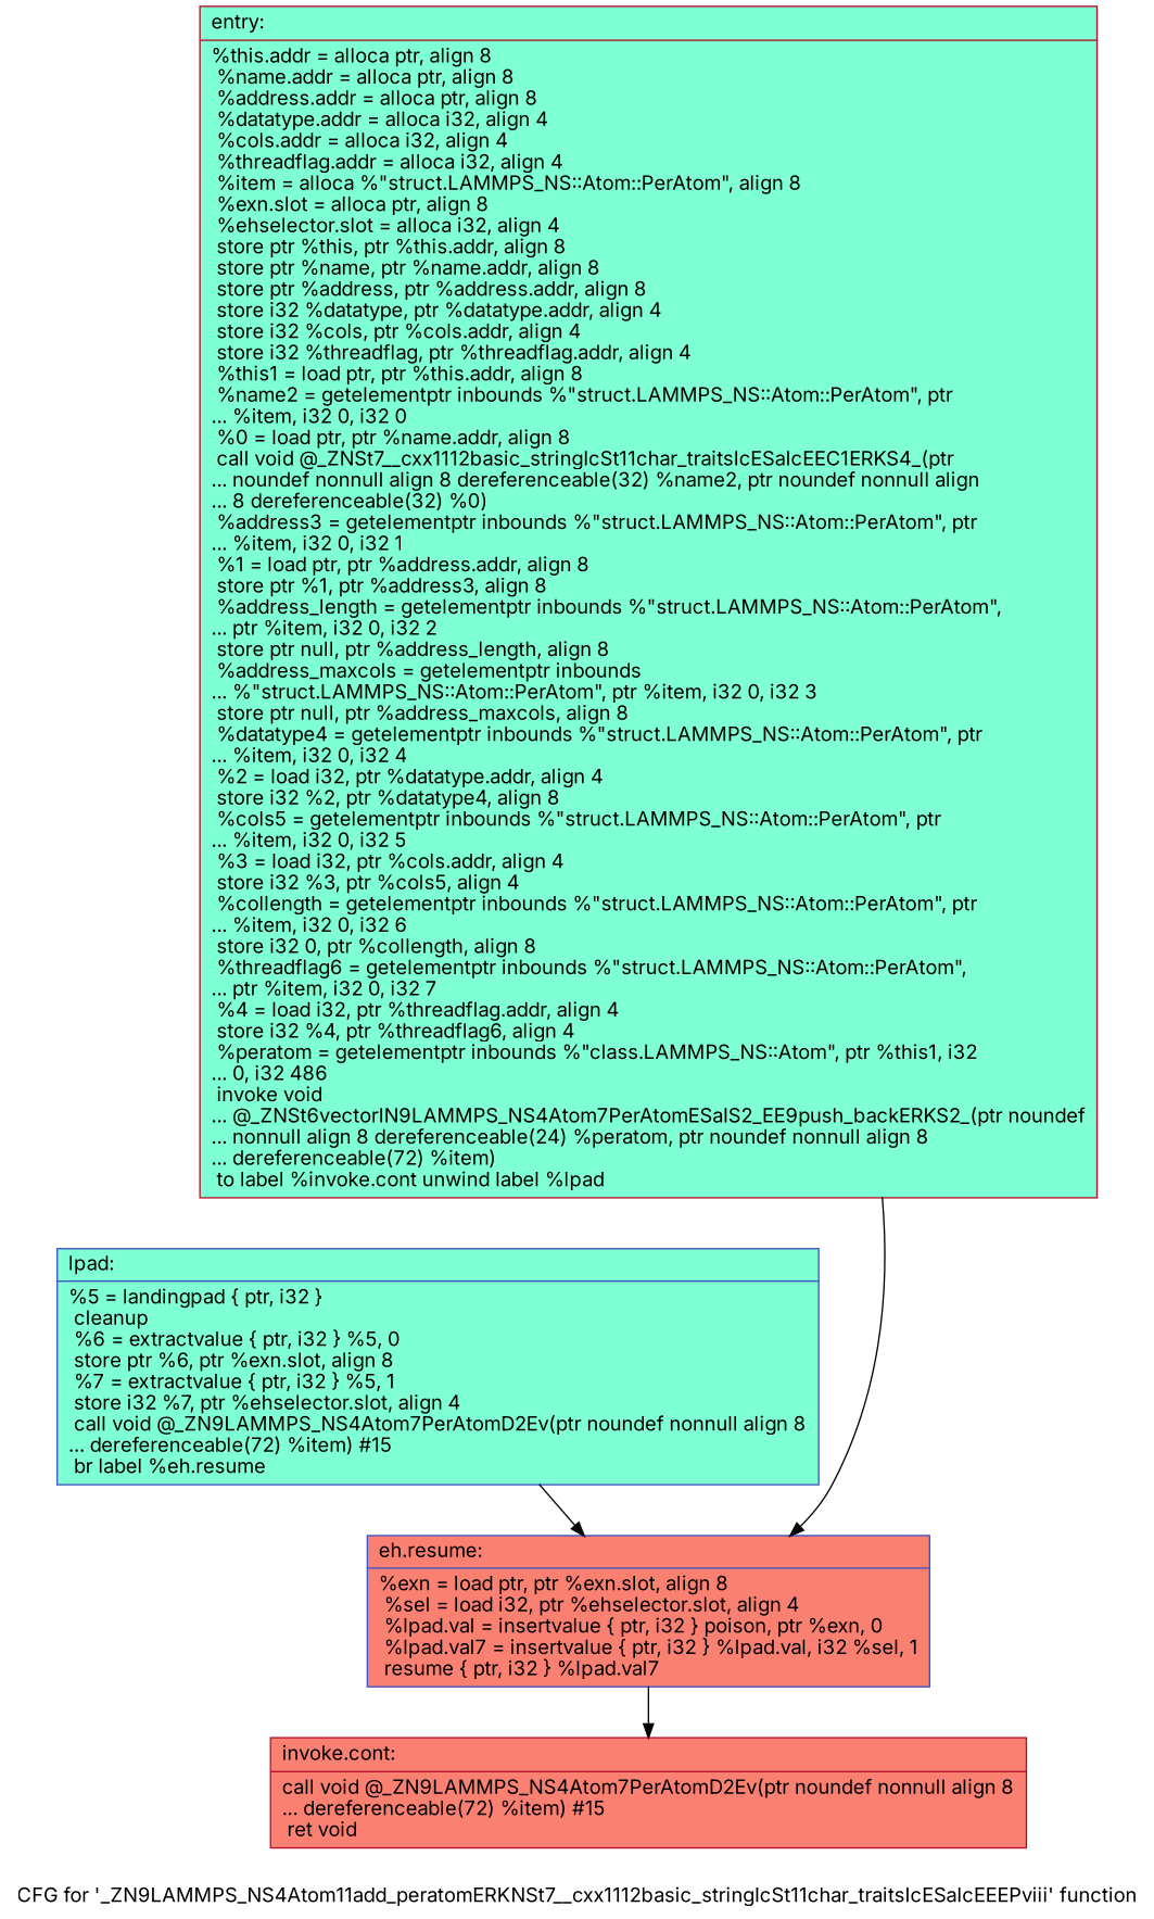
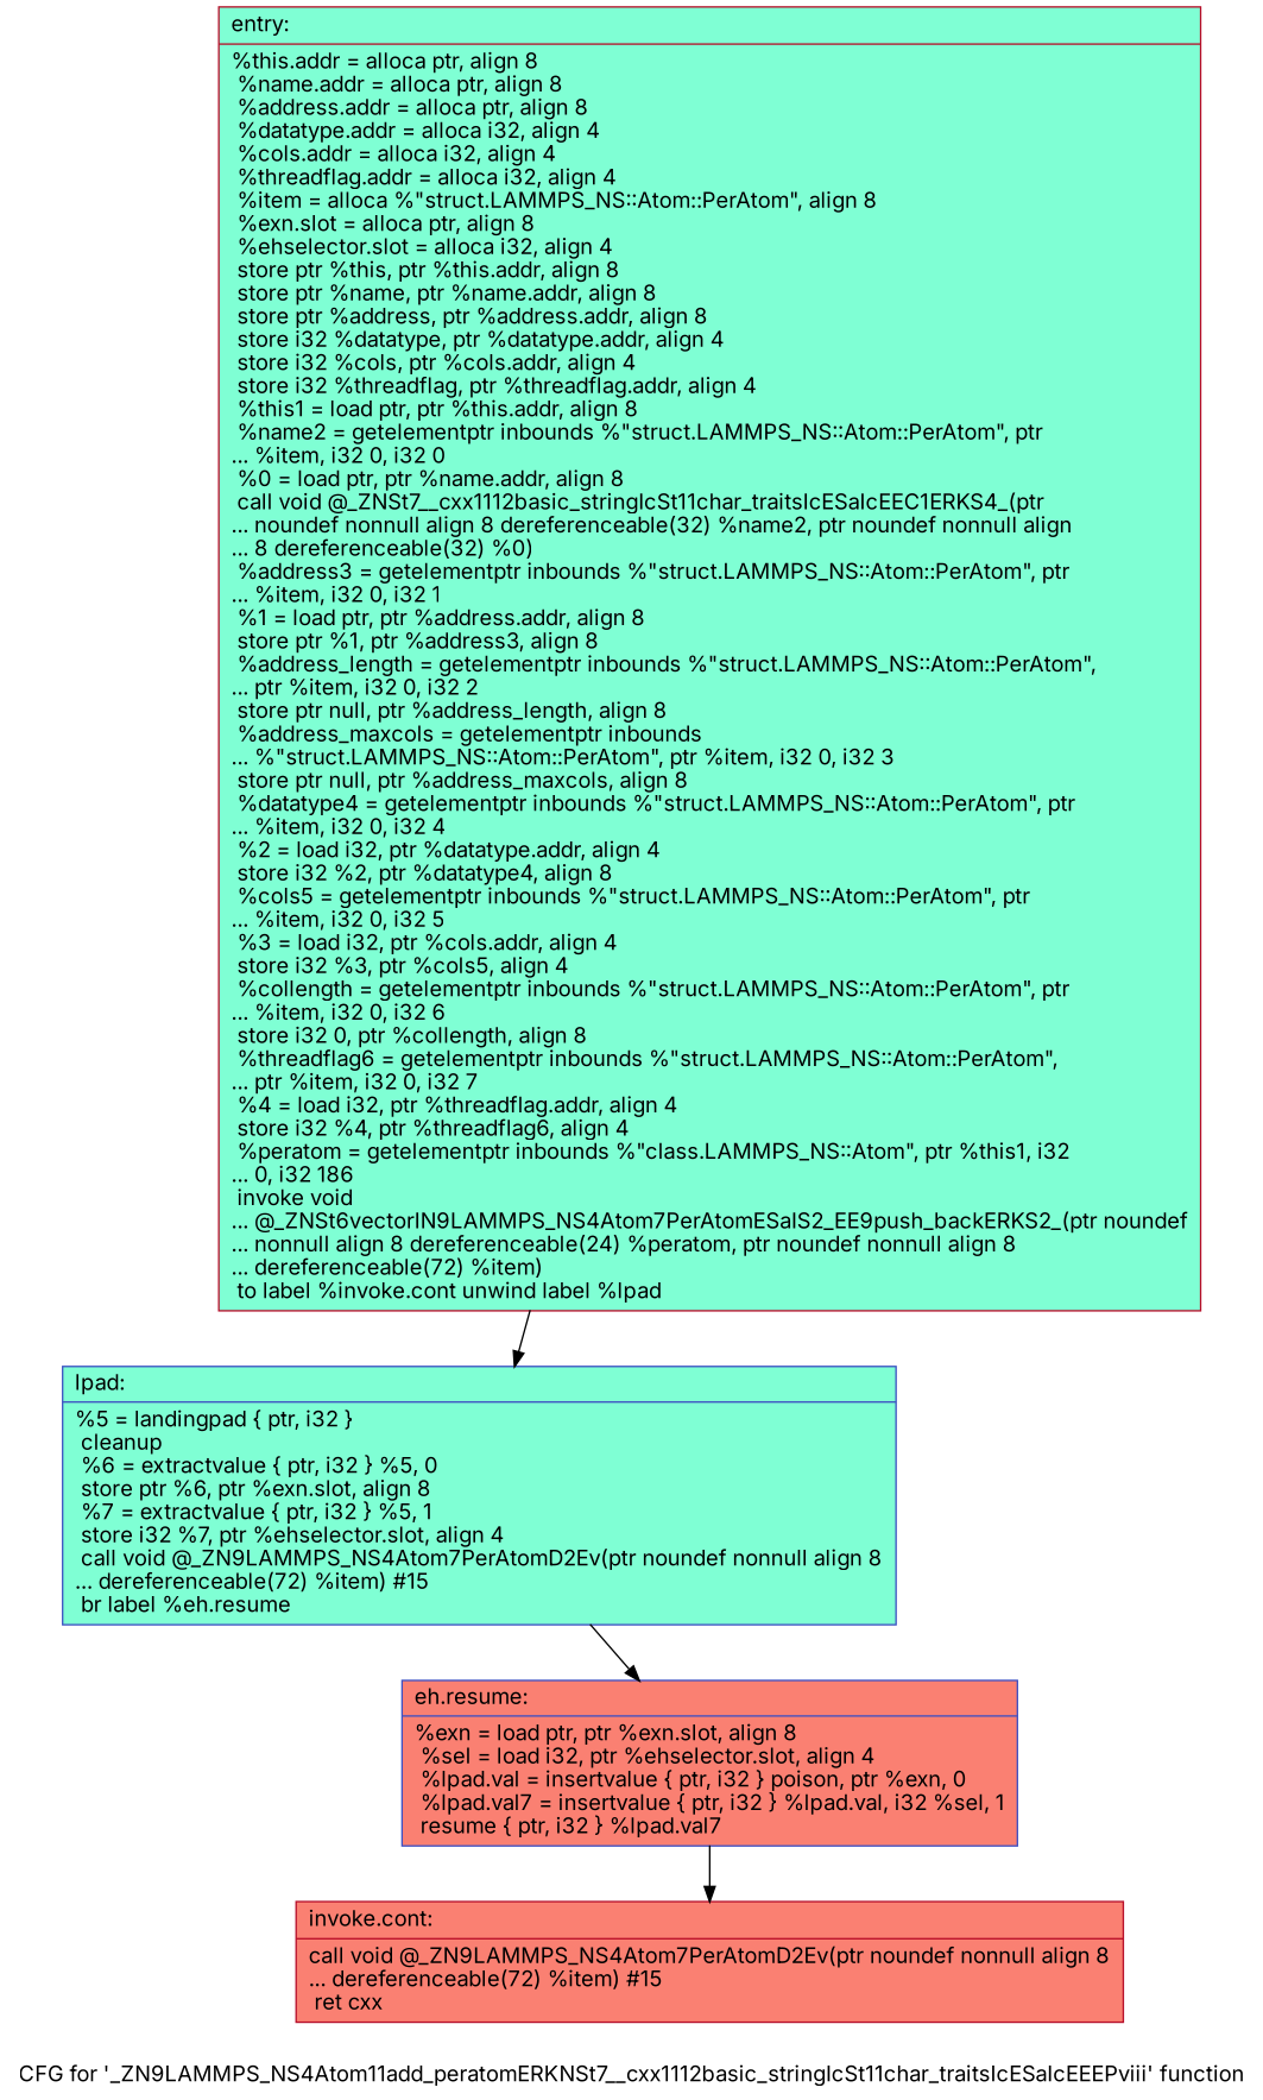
  digraph {
    fontname=Inter
    label="CFG for '_ZN9LAMMPS_NS4Atom11add_peratomERKNSt7__cxx1112basic_stringIcSt11char_traitsIcESaIcEEEPviii' function"
    node [color="#b70d28ff" fillcolor=aquamarine fontname=Inter shape=record style=filled]
    edge [fontname=Inter]
-   n1 [label="{entry:\l|  %this.addr = alloca ptr, align 8\l  %name.addr = alloca ptr, align 8\l  %address.addr = alloca ptr, align 8\l  %datatype.addr = alloca i32, align 4\l  %cols.addr = alloca i32, align 4\l  %threadflag.addr = alloca i32, align 4\l  %item = alloca %\"struct.LAMMPS_NS::Atom::PerAtom\", align 8\l  %exn.slot = alloca ptr, align 8\l  %ehselector.slot = alloca i32, align 4\l  store ptr %this, ptr %this.addr, align 8\l  store ptr %name, ptr %name.addr, align 8\l  store ptr %address, ptr %address.addr, align 8\l  store i32 %datatype, ptr %datatype.addr, align 4\l  store i32 %cols, ptr %cols.addr, align 4\l  store i32 %threadflag, ptr %threadflag.addr, align 4\l  %this1 = load ptr, ptr %this.addr, align 8\l  %name2 = getelementptr inbounds %\"struct.LAMMPS_NS::Atom::PerAtom\", ptr\l... %item, i32 0, i32 0\l  %0 = load ptr, ptr %name.addr, align 8\l  call void @_ZNSt7__cxx1112basic_stringIcSt11char_traitsIcESaIcEEC1ERKS4_(ptr\l... noundef nonnull align 8 dereferenceable(32) %name2, ptr noundef nonnull align\l... 8 dereferenceable(32) %0)\l  %address3 = getelementptr inbounds %\"struct.LAMMPS_NS::Atom::PerAtom\", ptr\l... %item, i32 0, i32 1\l  %1 = load ptr, ptr %address.addr, align 8\l  store ptr %1, ptr %address3, align 8\l  %address_length = getelementptr inbounds %\"struct.LAMMPS_NS::Atom::PerAtom\",\l... ptr %item, i32 0, i32 2\l  store ptr null, ptr %address_length, align 8\l  %address_maxcols = getelementptr inbounds\l... %\"struct.LAMMPS_NS::Atom::PerAtom\", ptr %item, i32 0, i32 3\l  store ptr null, ptr %address_maxcols, align 8\l  %datatype4 = getelementptr inbounds %\"struct.LAMMPS_NS::Atom::PerAtom\", ptr\l... %item, i32 0, i32 4\l  %2 = load i32, ptr %datatype.addr, align 4\l  store i32 %2, ptr %datatype4, align 8\l  %cols5 = getelementptr inbounds %\"struct.LAMMPS_NS::Atom::PerAtom\", ptr\l... %item, i32 0, i32 5\l  %3 = load i32, ptr %cols.addr, align 4\l  store i32 %3, ptr %cols5, align 4\l  %collength = getelementptr inbounds %\"struct.LAMMPS_NS::Atom::PerAtom\", ptr\l... %item, i32 0, i32 6\l  store i32 0, ptr %collength, align 8\l  %threadflag6 = getelementptr inbounds %\"struct.LAMMPS_NS::Atom::PerAtom\",\l... ptr %item, i32 0, i32 7\l  %4 = load i32, ptr %threadflag.addr, align 4\l  store i32 %4, ptr %threadflag6, align 4\l  %peratom = getelementptr inbounds %\"class.LAMMPS_NS::Atom\", ptr %this1, i32\l... 0, i32 486\l  invoke void\l... @_ZNSt6vectorIN9LAMMPS_NS4Atom7PerAtomESaIS2_EE9push_backERKS2_(ptr noundef\l... nonnull align 8 dereferenceable(24) %peratom, ptr noundef nonnull align 8\l... dereferenceable(72) %item)\l          to label %invoke.cont unwind label %lpad\l}"]
+   n1 [label="{entry:\l|  %this.addr = alloca ptr, align 8\l  %name.addr = alloca ptr, align 8\l  %address.addr = alloca ptr, align 8\l  %datatype.addr = alloca i32, align 4\l  %cols.addr = alloca i32, align 4\l  %threadflag.addr = alloca i32, align 4\l  %item = alloca %\"struct.LAMMPS_NS::Atom::PerAtom\", align 8\l  %exn.slot = alloca ptr, align 8\l  %ehselector.slot = alloca i32, align 4\l  store ptr %this, ptr %this.addr, align 8\l  store ptr %name, ptr %name.addr, align 8\l  store ptr %address, ptr %address.addr, align 8\l  store i32 %datatype, ptr %datatype.addr, align 4\l  store i32 %cols, ptr %cols.addr, align 4\l  store i32 %threadflag, ptr %threadflag.addr, align 4\l  %this1 = load ptr, ptr %this.addr, align 8\l  %name2 = getelementptr inbounds %\"struct.LAMMPS_NS::Atom::PerAtom\", ptr\l... %item, i32 0, i32 0\l  %0 = load ptr, ptr %name.addr, align 8\l  call void @_ZNSt7__cxx1112basic_stringIcSt11char_traitsIcESaIcEEC1ERKS4_(ptr\l... noundef nonnull align 8 dereferenceable(32) %name2, ptr noundef nonnull align\l... 8 dereferenceable(32) %0)\l  %address3 = getelementptr inbounds %\"struct.LAMMPS_NS::Atom::PerAtom\", ptr\l... %item, i32 0, i32 1\l  %1 = load ptr, ptr %address.addr, align 8\l  store ptr %1, ptr %address3, align 8\l  %address_length = getelementptr inbounds %\"struct.LAMMPS_NS::Atom::PerAtom\",\l... ptr %item, i32 0, i32 2\l  store ptr null, ptr %address_length, align 8\l  %address_maxcols = getelementptr inbounds\l... %\"struct.LAMMPS_NS::Atom::PerAtom\", ptr %item, i32 0, i32 3\l  store ptr null, ptr %address_maxcols, align 8\l  %datatype4 = getelementptr inbounds %\"struct.LAMMPS_NS::Atom::PerAtom\", ptr\l... %item, i32 0, i32 4\l  %2 = load i32, ptr %datatype.addr, align 4\l  store i32 %2, ptr %datatype4, align 8\l  %cols5 = getelementptr inbounds %\"struct.LAMMPS_NS::Atom::PerAtom\", ptr\l... %item, i32 0, i32 5\l  %3 = load i32, ptr %cols.addr, align 4\l  store i32 %3, ptr %cols5, align 4\l  %collength = getelementptr inbounds %\"struct.LAMMPS_NS::Atom::PerAtom\", ptr\l... %item, i32 0, i32 6\l  store i32 0, ptr %collength, align 8\l  %threadflag6 = getelementptr inbounds %\"struct.LAMMPS_NS::Atom::PerAtom\",\l... ptr %item, i32 0, i32 7\l  %4 = load i32, ptr %threadflag.addr, align 4\l  store i32 %4, ptr %threadflag6, align 4\l  %peratom = getelementptr inbounds %\"class.LAMMPS_NS::Atom\", ptr %this1, i32\l... 0, i32 186\l  invoke void\l... @_ZNSt6vectorIN9LAMMPS_NS4Atom7PerAtomESaIS2_EE9push_backERKS2_(ptr noundef\l... nonnull align 8 dereferenceable(24) %peratom, ptr noundef nonnull align 8\l... dereferenceable(72) %item)\l          to label %invoke.cont unwind label %lpad\l}"]
    n2 [color="#3d50c3ff" label="{lpad:\l|  %5 = landingpad \{ ptr, i32 \}\l          cleanup\l  %6 = extractvalue \{ ptr, i32 \} %5, 0\l  store ptr %6, ptr %exn.slot, align 8\l  %7 = extractvalue \{ ptr, i32 \} %5, 1\l  store i32 %7, ptr %ehselector.slot, align 4\l  call void @_ZN9LAMMPS_NS4Atom7PerAtomD2Ev(ptr noundef nonnull align 8\l... dereferenceable(72) %item) #15\l  br label %eh.resume\l}"]
-   n3 [fillcolor=salmon label="{invoke.cont:\l|  call void @_ZN9LAMMPS_NS4Atom7PerAtomD2Ev(ptr noundef nonnull align 8\l... dereferenceable(72) %item) #15\l  ret void\l}"]
+   n3 [fillcolor=salmon label="{invoke.cont:\l|  call void @_ZN9LAMMPS_NS4Atom7PerAtomD2Ev(ptr noundef nonnull align 8\l... dereferenceable(72) %item) #15\l  ret cxx\l}"]
    n4 [color="#3d50c3ff" fillcolor=salmon label="{eh.resume:\l|  %exn = load ptr, ptr %exn.slot, align 8\l  %sel = load i32, ptr %ehselector.slot, align 4\l  %lpad.val = insertvalue \{ ptr, i32 \} poison, ptr %exn, 0\l  %lpad.val7 = insertvalue \{ ptr, i32 \} %lpad.val, i32 %sel, 1\l  resume \{ ptr, i32 \} %lpad.val7\l}"]
-   n1 -> n4
+   n1 -> n2
    n2 -> n4
    n4 -> n3
  }
